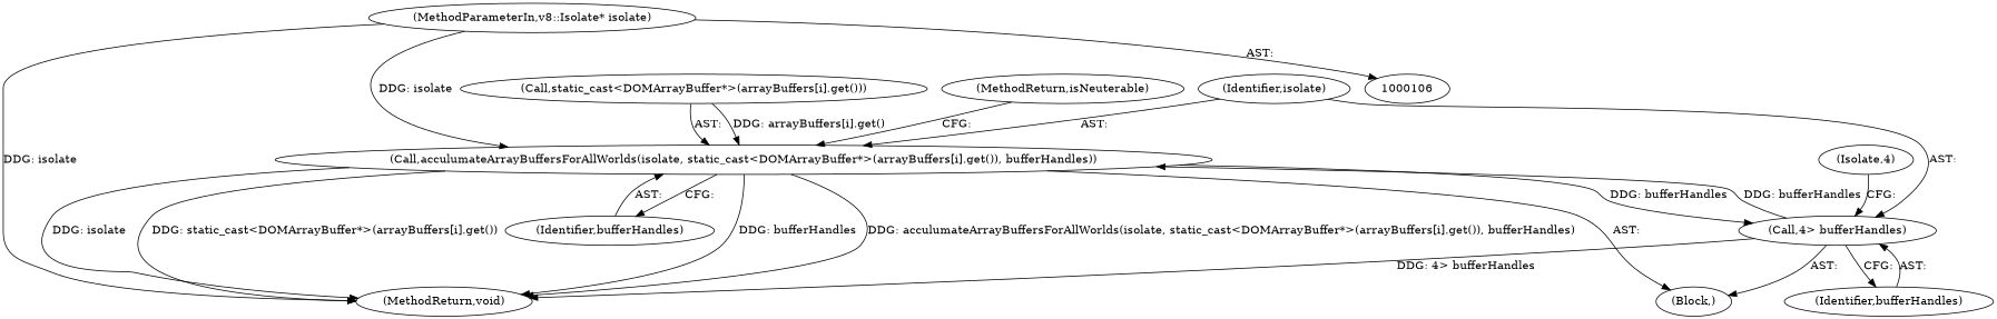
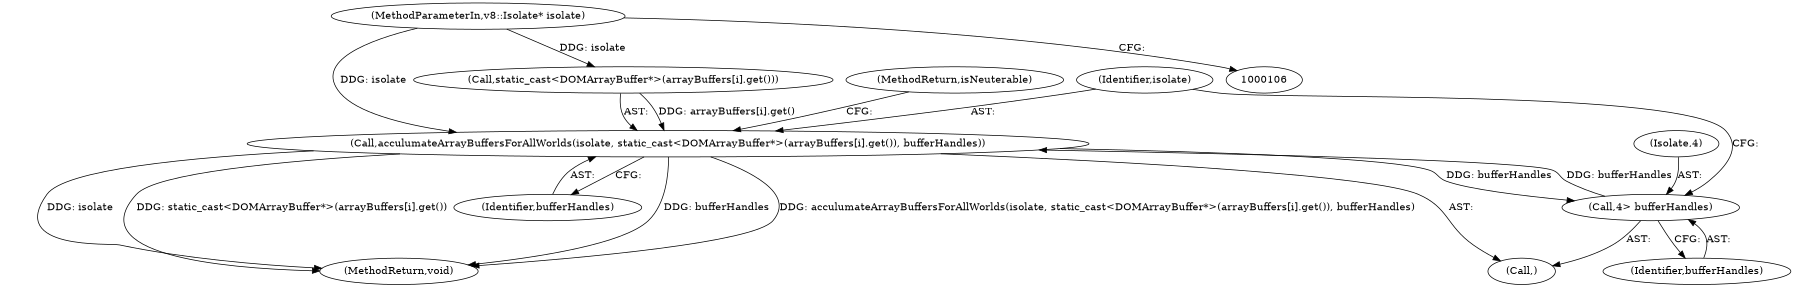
  digraph {
    n1 [label="(MethodParameterIn,v8::Isolate* isolate)"]
    n2 [label="(Call,acculumateArrayBuffersForAllWorlds(isolate, static_cast<DOMArrayBuffer*>(arrayBuffers[i].get()), bufferHandles))"]
    n3 [label="(MethodReturn,void)"]
    n4 [label=1000106]
    n5 [label="(Call,4> bufferHandles)"]
-   n6 [label="(Block,)"]
+   n6 [label="(Call,)"]
    n7 [label="(Identifier,bufferHandles)"]
    n8 [label="(Identifier,bufferHandles)"]
    n9 [label="(Call,static_cast<DOMArrayBuffer*>(arrayBuffers[i].get()))"]
    n10 [label="(Isolate,4)"]
    n11 [label="(MethodReturn,isNeuterable)"]
    n12 [label="(Identifier,isolate)"]
    n1 -> n2 [label="DDG: isolate"]
-   n1 -> n3 [label="DDG: isolate"]
-   n1 -> n4 [label="AST: "]
+   n1 -> n9 [label="DDG: isolate"]
+   n1 -> n4 [label="CFG: "]
    n2 -> n3 [label="DDG: bufferHandles"]
    n2 -> n3 [label="DDG: acculumateArrayBuffersForAllWorlds(isolate, static_cast<DOMArrayBuffer*>(arrayBuffers[i].get()), bufferHandles)"]
    n2 -> n3 [label="DDG: isolate"]
    n2 -> n3 [label="DDG: static_cast<DOMArrayBuffer*>(arrayBuffers[i].get())"]
    n2 -> n5 [label="DDG: bufferHandles"]
    n2 -> n6 [label="AST: "]
    n2 -> n7 [label="CFG: "]
    n5 -> n2 [label="DDG: bufferHandles"]
-   n5 -> n3 [label="DDG: 4> bufferHandles"]
    n5 -> n6 [label="AST: "]
    n5 -> n8 [label="CFG: "]
    n7 -> n2 [label="AST: "]
    n8 -> n5 [label="AST: "]
    n9 -> n2 [label="AST: "]
    n9 -> n2 [label="DDG: arrayBuffers[i].get()"]
-   n10 -> n5 [label="CFG: "]
+   n10 -> n5 [label="AST: "]
    n11 -> n2 [label="CFG: "]
    n12 -> n2 [label="AST: "]
-   n12 -> n5 [label="AST: "]
+   n12 -> n5 [label="CFG: "]
  }
